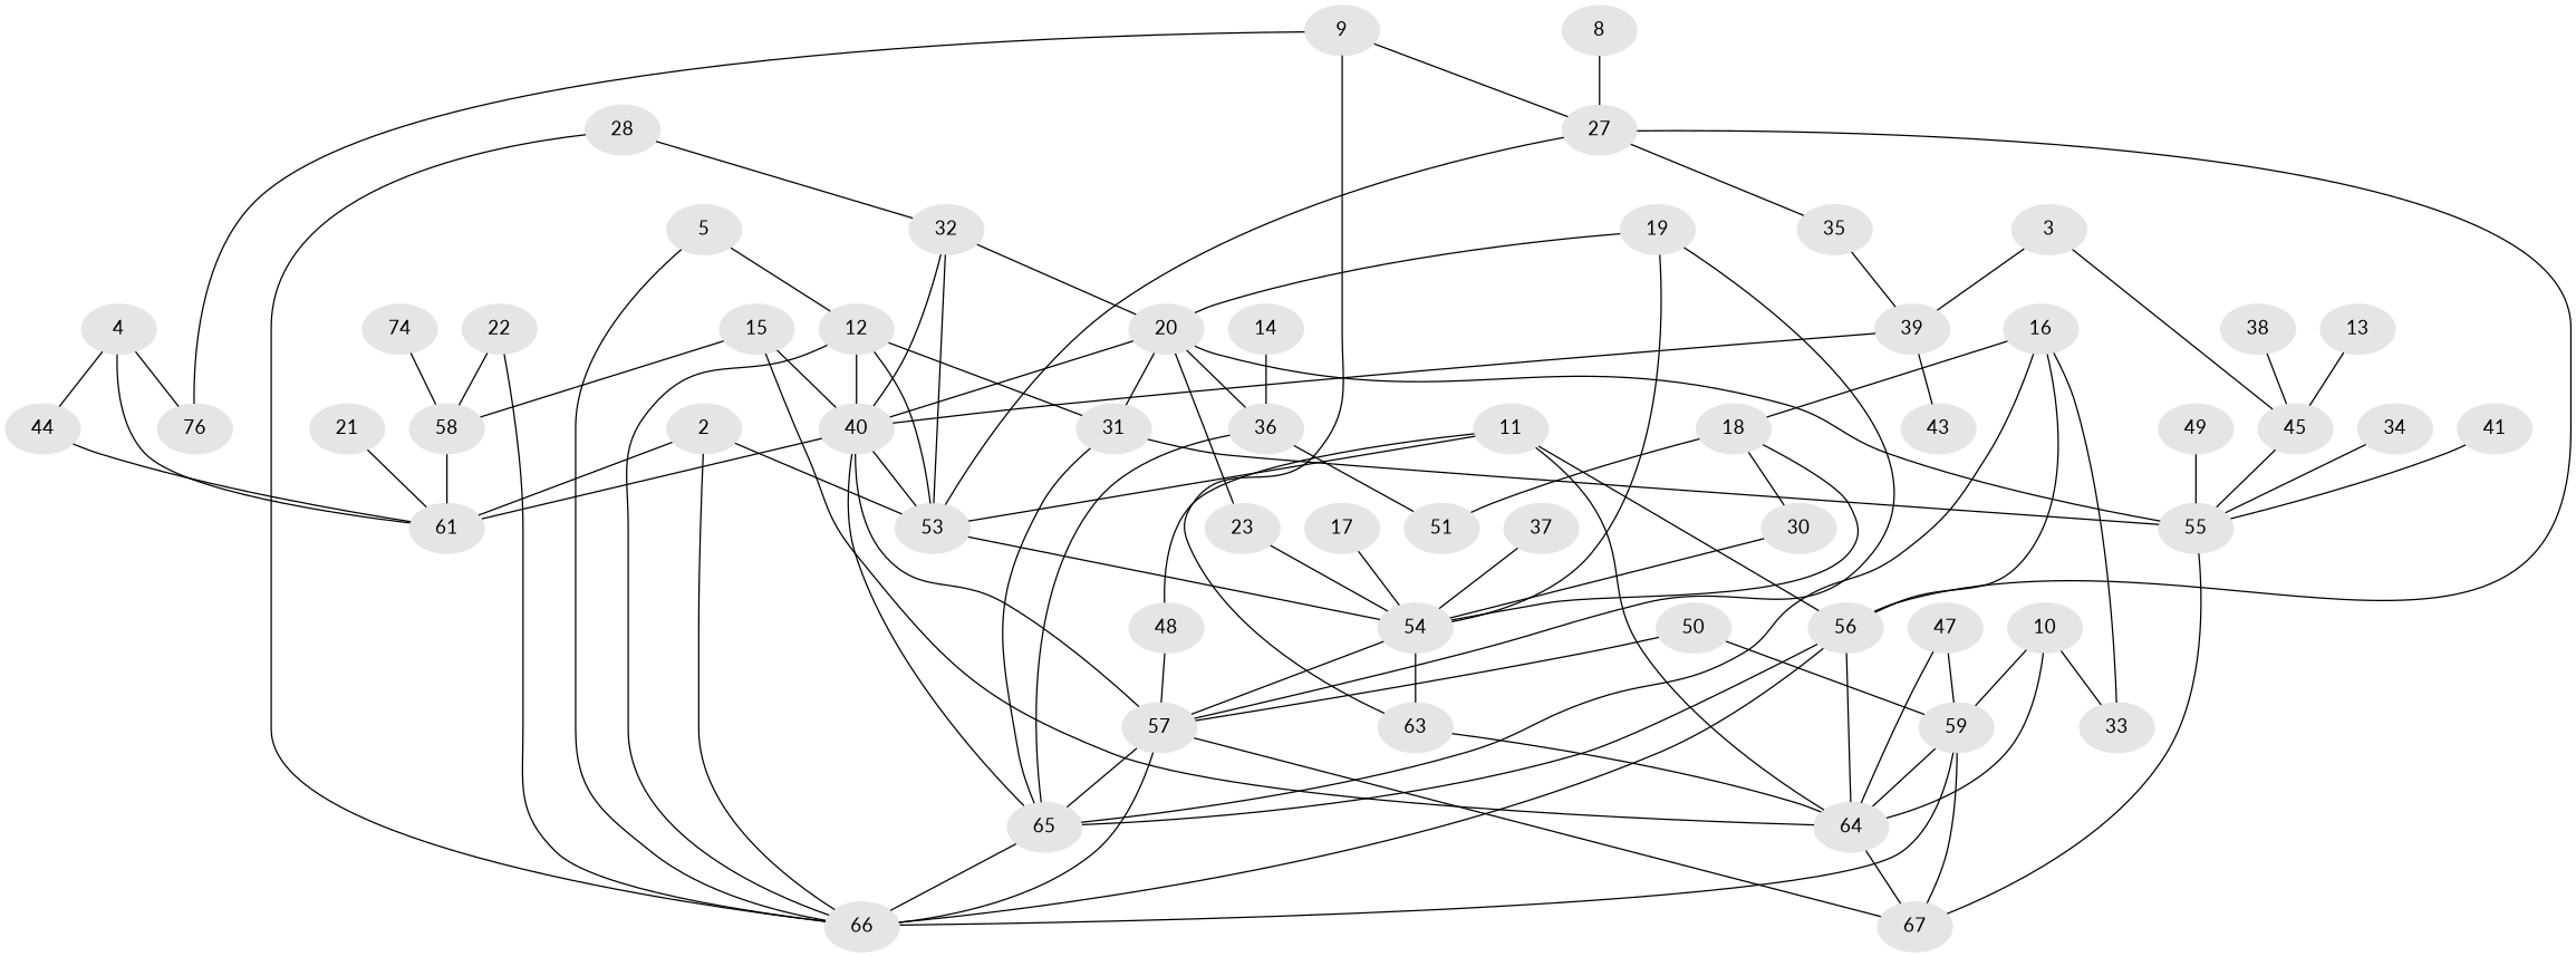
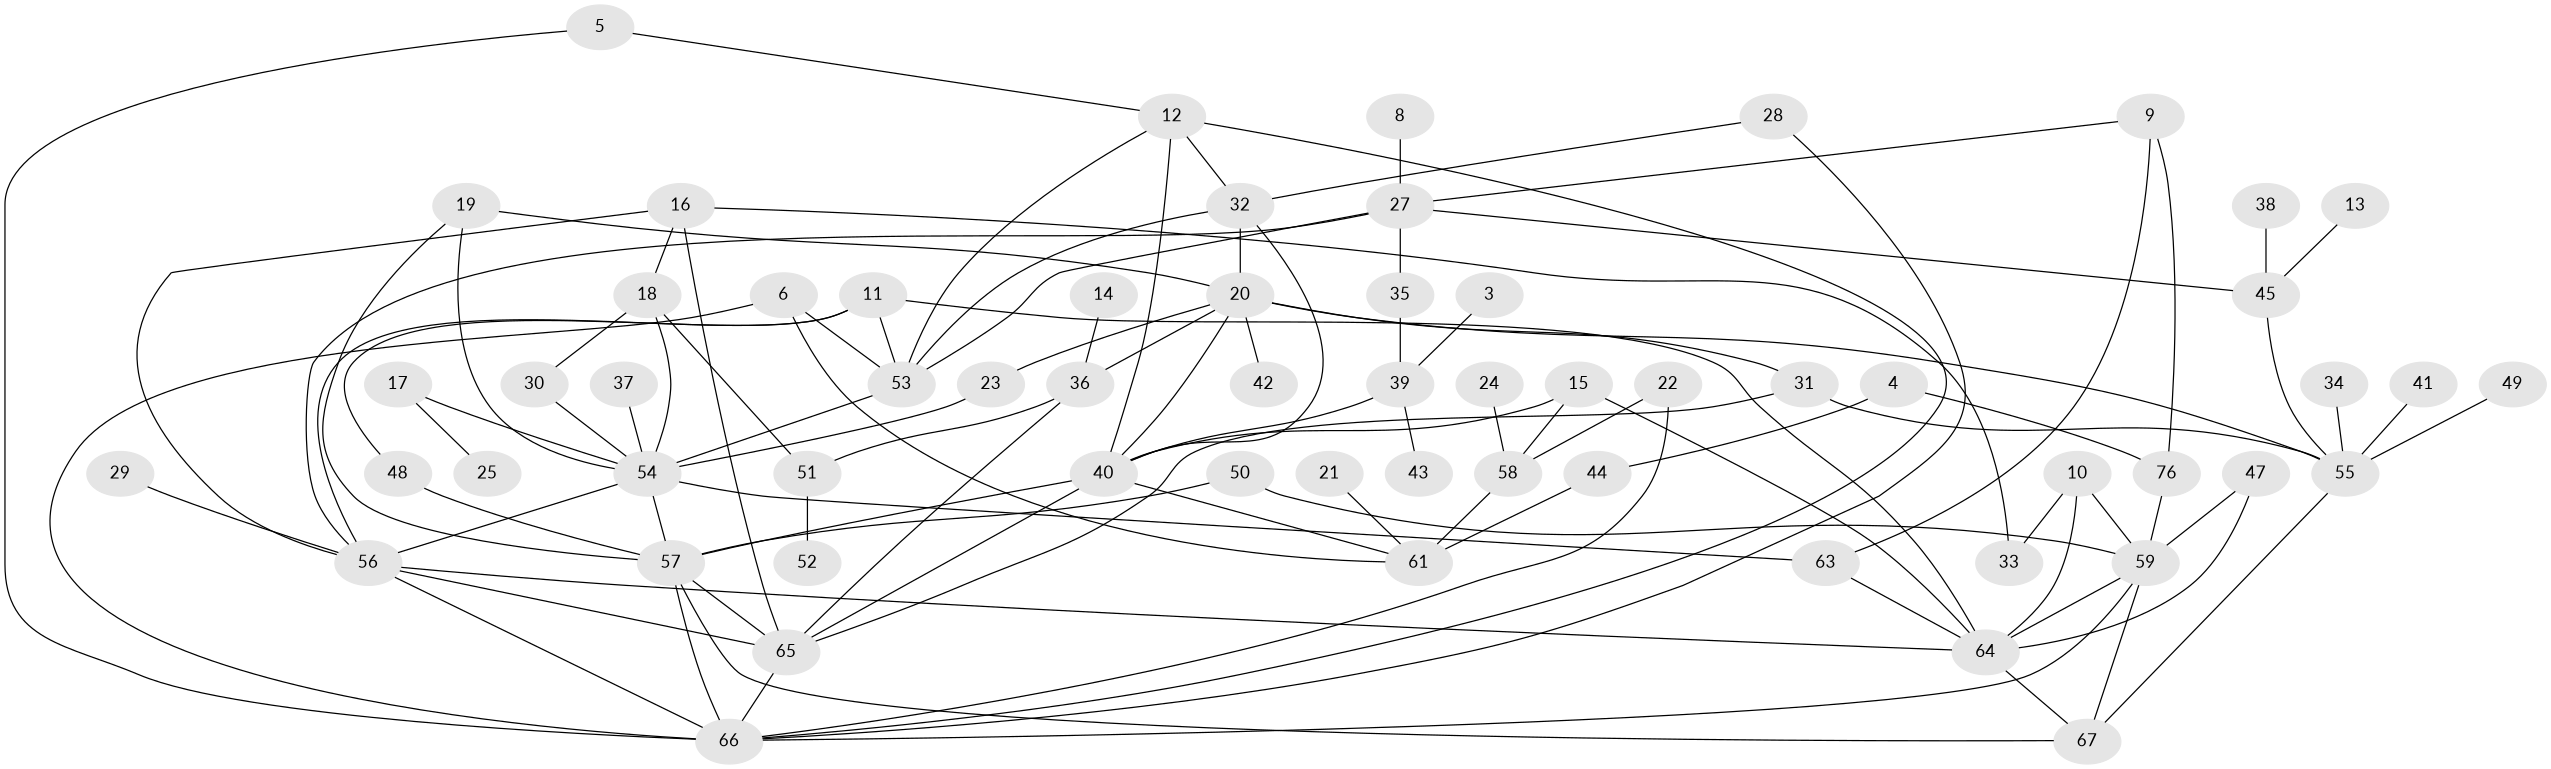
  graph {
    fontname=Lato
    node [color=gray90 fontname=Lato style=filled]
    edge [fontname=Lato weight=1.0]
-   2
+   2 [label=6]
    53
    61
    66
    54
    3
    39
    40
    43
    4
    44
    n12 [label=76]
    59
    5
    12
    32
    n17 [label=27]
    8
    56
    45
    35
    9
    63
    64
    10
    33
    67
    11
    48
    57
    65
    20
    13
    55
    14
    36
    51
    15
    58
    16
    18
    30
    17
+   25
+   52
    19
    23
    31
+   42
    21
    22
-   24 [label=74]
+   24
    28
+   29
    34
    37
    38
    41
    47
    49
    50
    2 -- 53
    2 -- 61
    2 -- 66
    53 -- 54
+   54 -- 56
    54 -- 63
    54 -- 57
    3 -- 39
    39 -- 40
    39 -- 43
-   40 -- 53
    40 -- 61
    40 -- 57
    40 -- 65
-   4 -- 61
    4 -- 44
    4 -- n12
    44 -- 61
+   n12 -- 59
    59 -- 66
    59 -- 64
    59 -- 67
    5 -- 66
    5 -- 12
    12 -- 53
    12 -- 66
    12 -- 40
-   12 -- 31
+   12 -- 32
    32 -- 53
    32 -- 40
    32 -- 20
    n17 -- 53
    n17 -- 56
-   3 -- 45
+   n17 -- 45
    n17 -- 35
    8 -- n17
    56 -- 66
    56 -- 64
    56 -- 65
    45 -- 55
    35 -- 39
    9 -- n12
    9 -- n17
    9 -- 63
    63 -- 64
    64 -- 67
    10 -- 59
    10 -- 64
    10 -- 33
    11 -- 53
    11 -- 56
    11 -- 64
    11 -- 48
    48 -- 57
    57 -- 66 [weight=2.0]
    57 -- 67
    57 -- 65 [weight=2.0]
    65 -- 66
    20 -- 40
    20 -- 55
    20 -- 36
    20 -- 23
    20 -- 31
+   20 -- 42
    13 -- 45
    55 -- 67
    14 -- 36
    36 -- 65
    36 -- 51
+   51 -- 52
    15 -- 40
    15 -- 64
    15 -- 58
    58 -- 61 [weight=2.0]
    16 -- 56
    16 -- 33
    16 -- 65
    16 -- 18
    18 -- 54
    18 -- 51
    18 -- 30
    30 -- 54
    17 -- 54
+   17 -- 25
    19 -- 54
    19 -- 57
    19 -- 20
    23 -- 54
    31 -- 65
    31 -- 55
    21 -- 61
    22 -- 66
    22 -- 58
    24 -- 58
    28 -- 66
    28 -- 32
+   29 -- 56
    34 -- 55
    37 -- 54
    38 -- 45
    41 -- 55
    47 -- 59
    47 -- 64
    49 -- 55
    50 -- 59
    50 -- 57
  }
